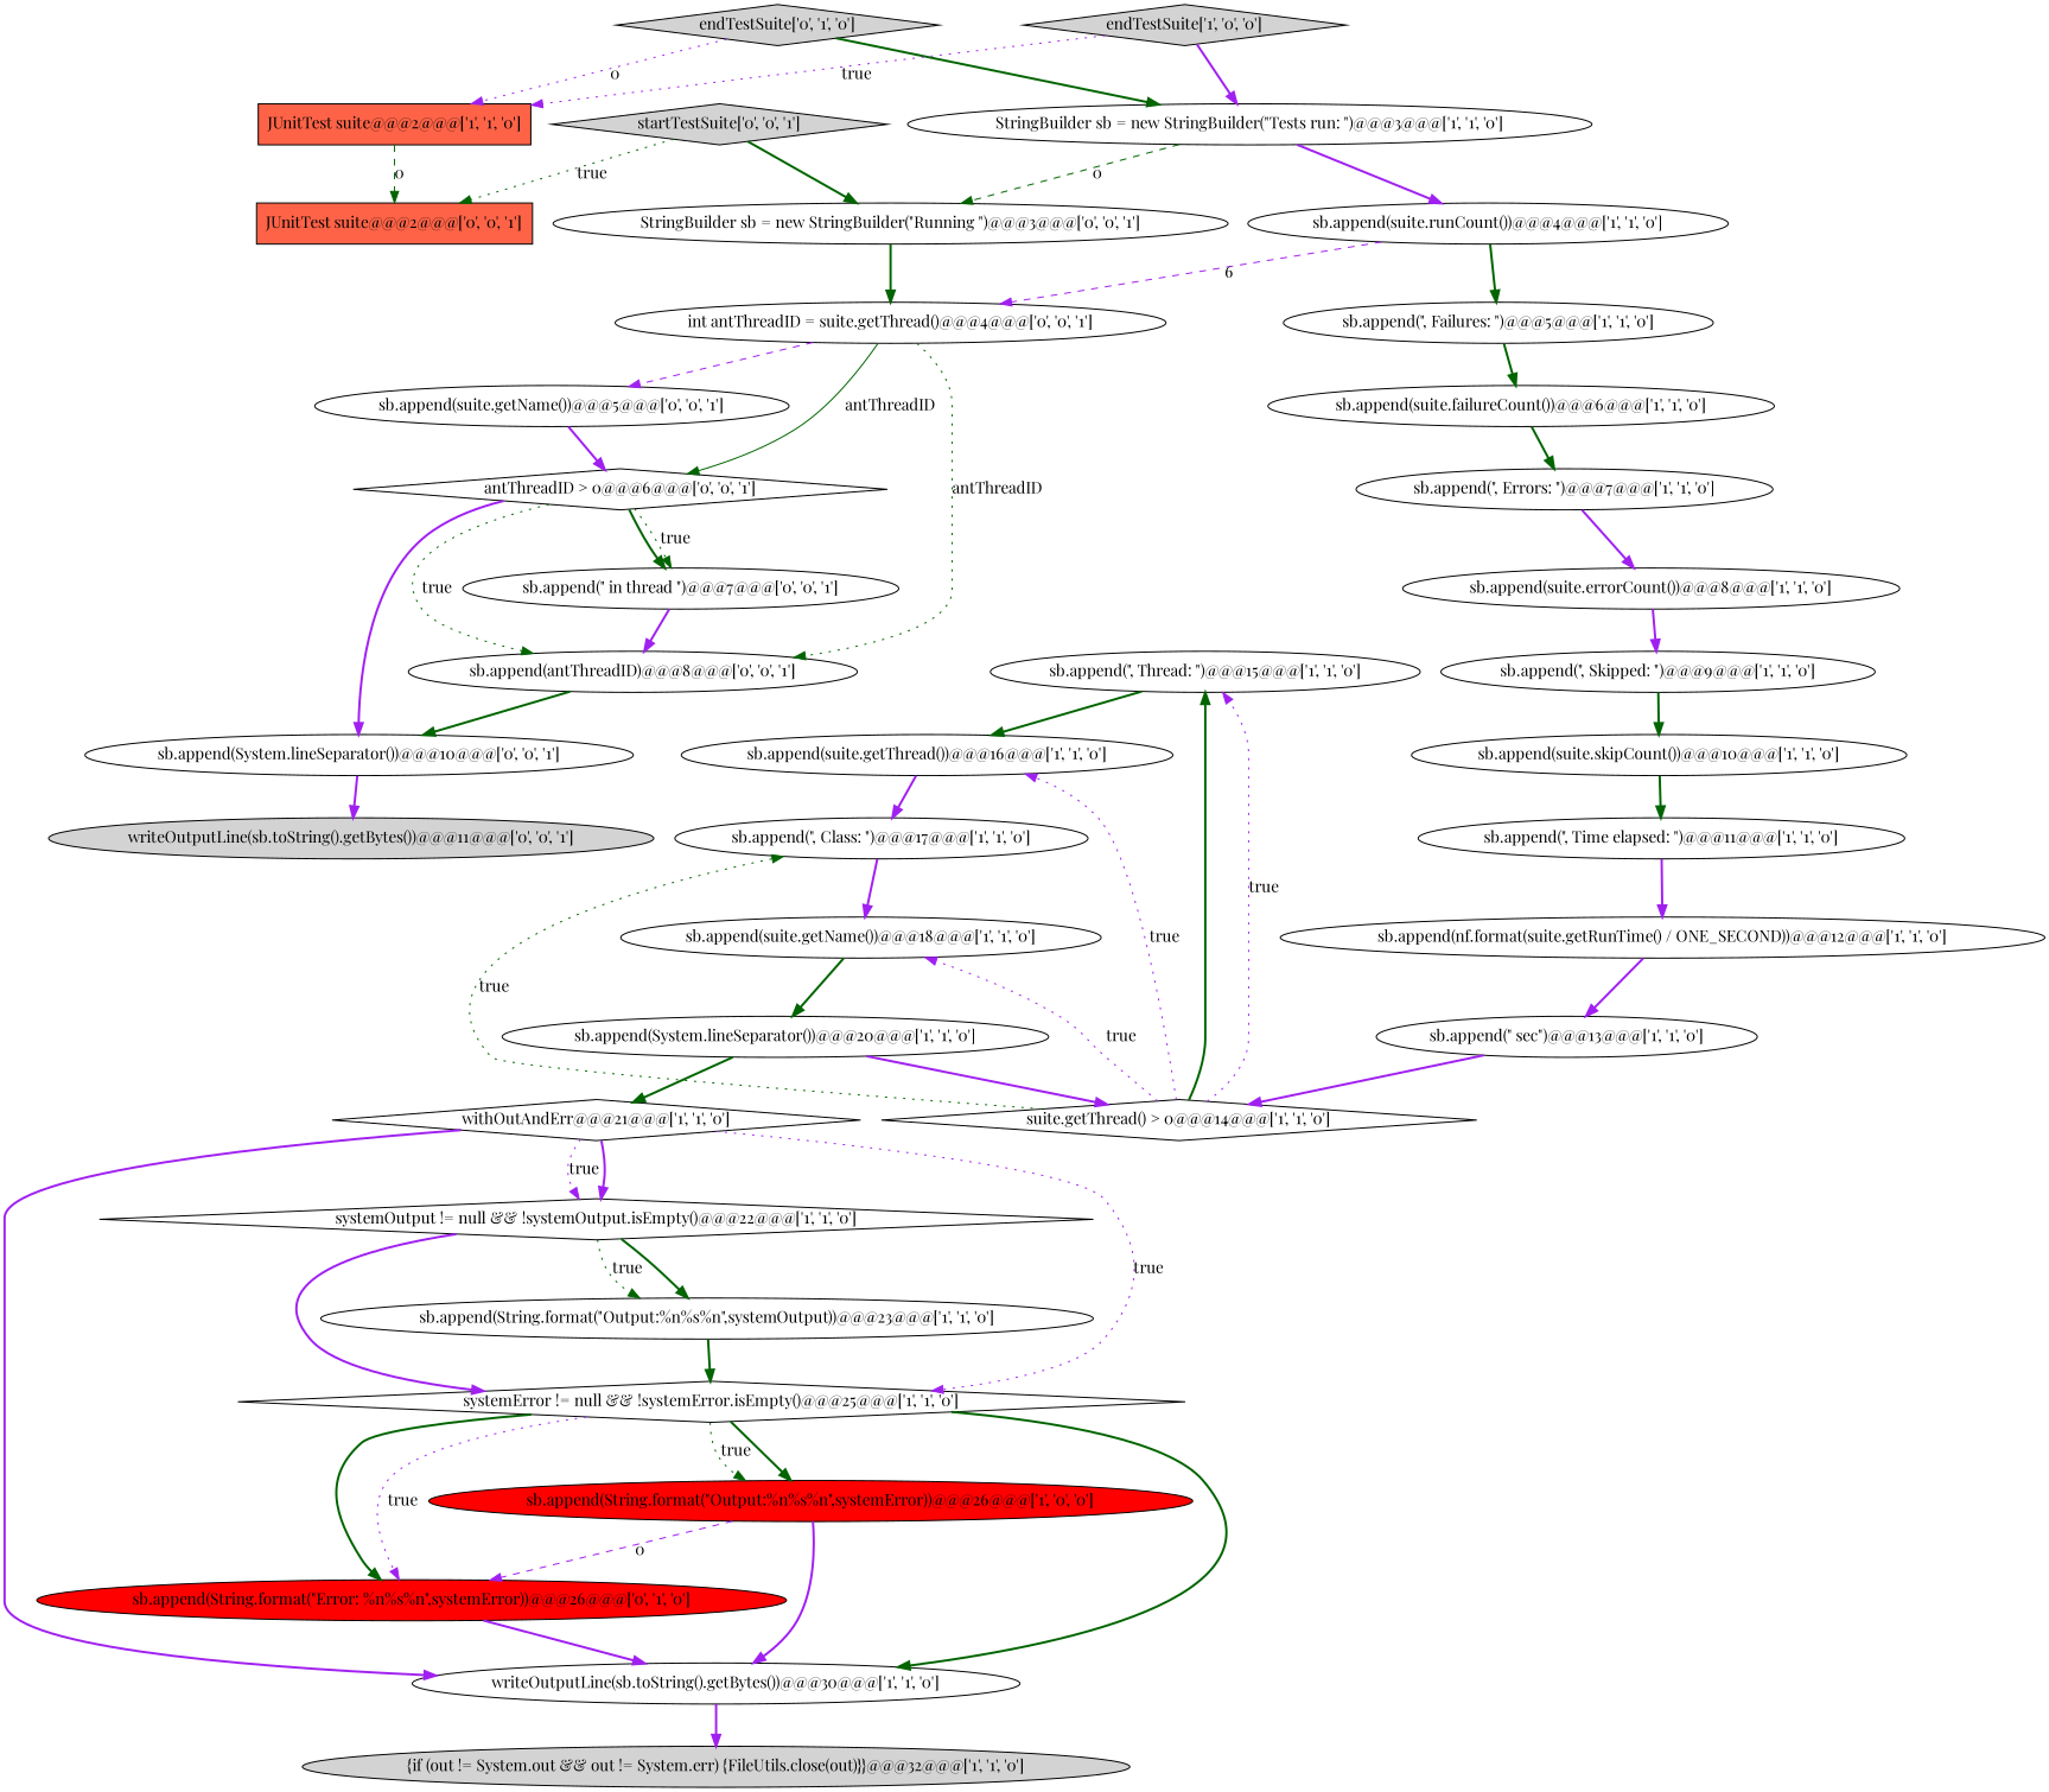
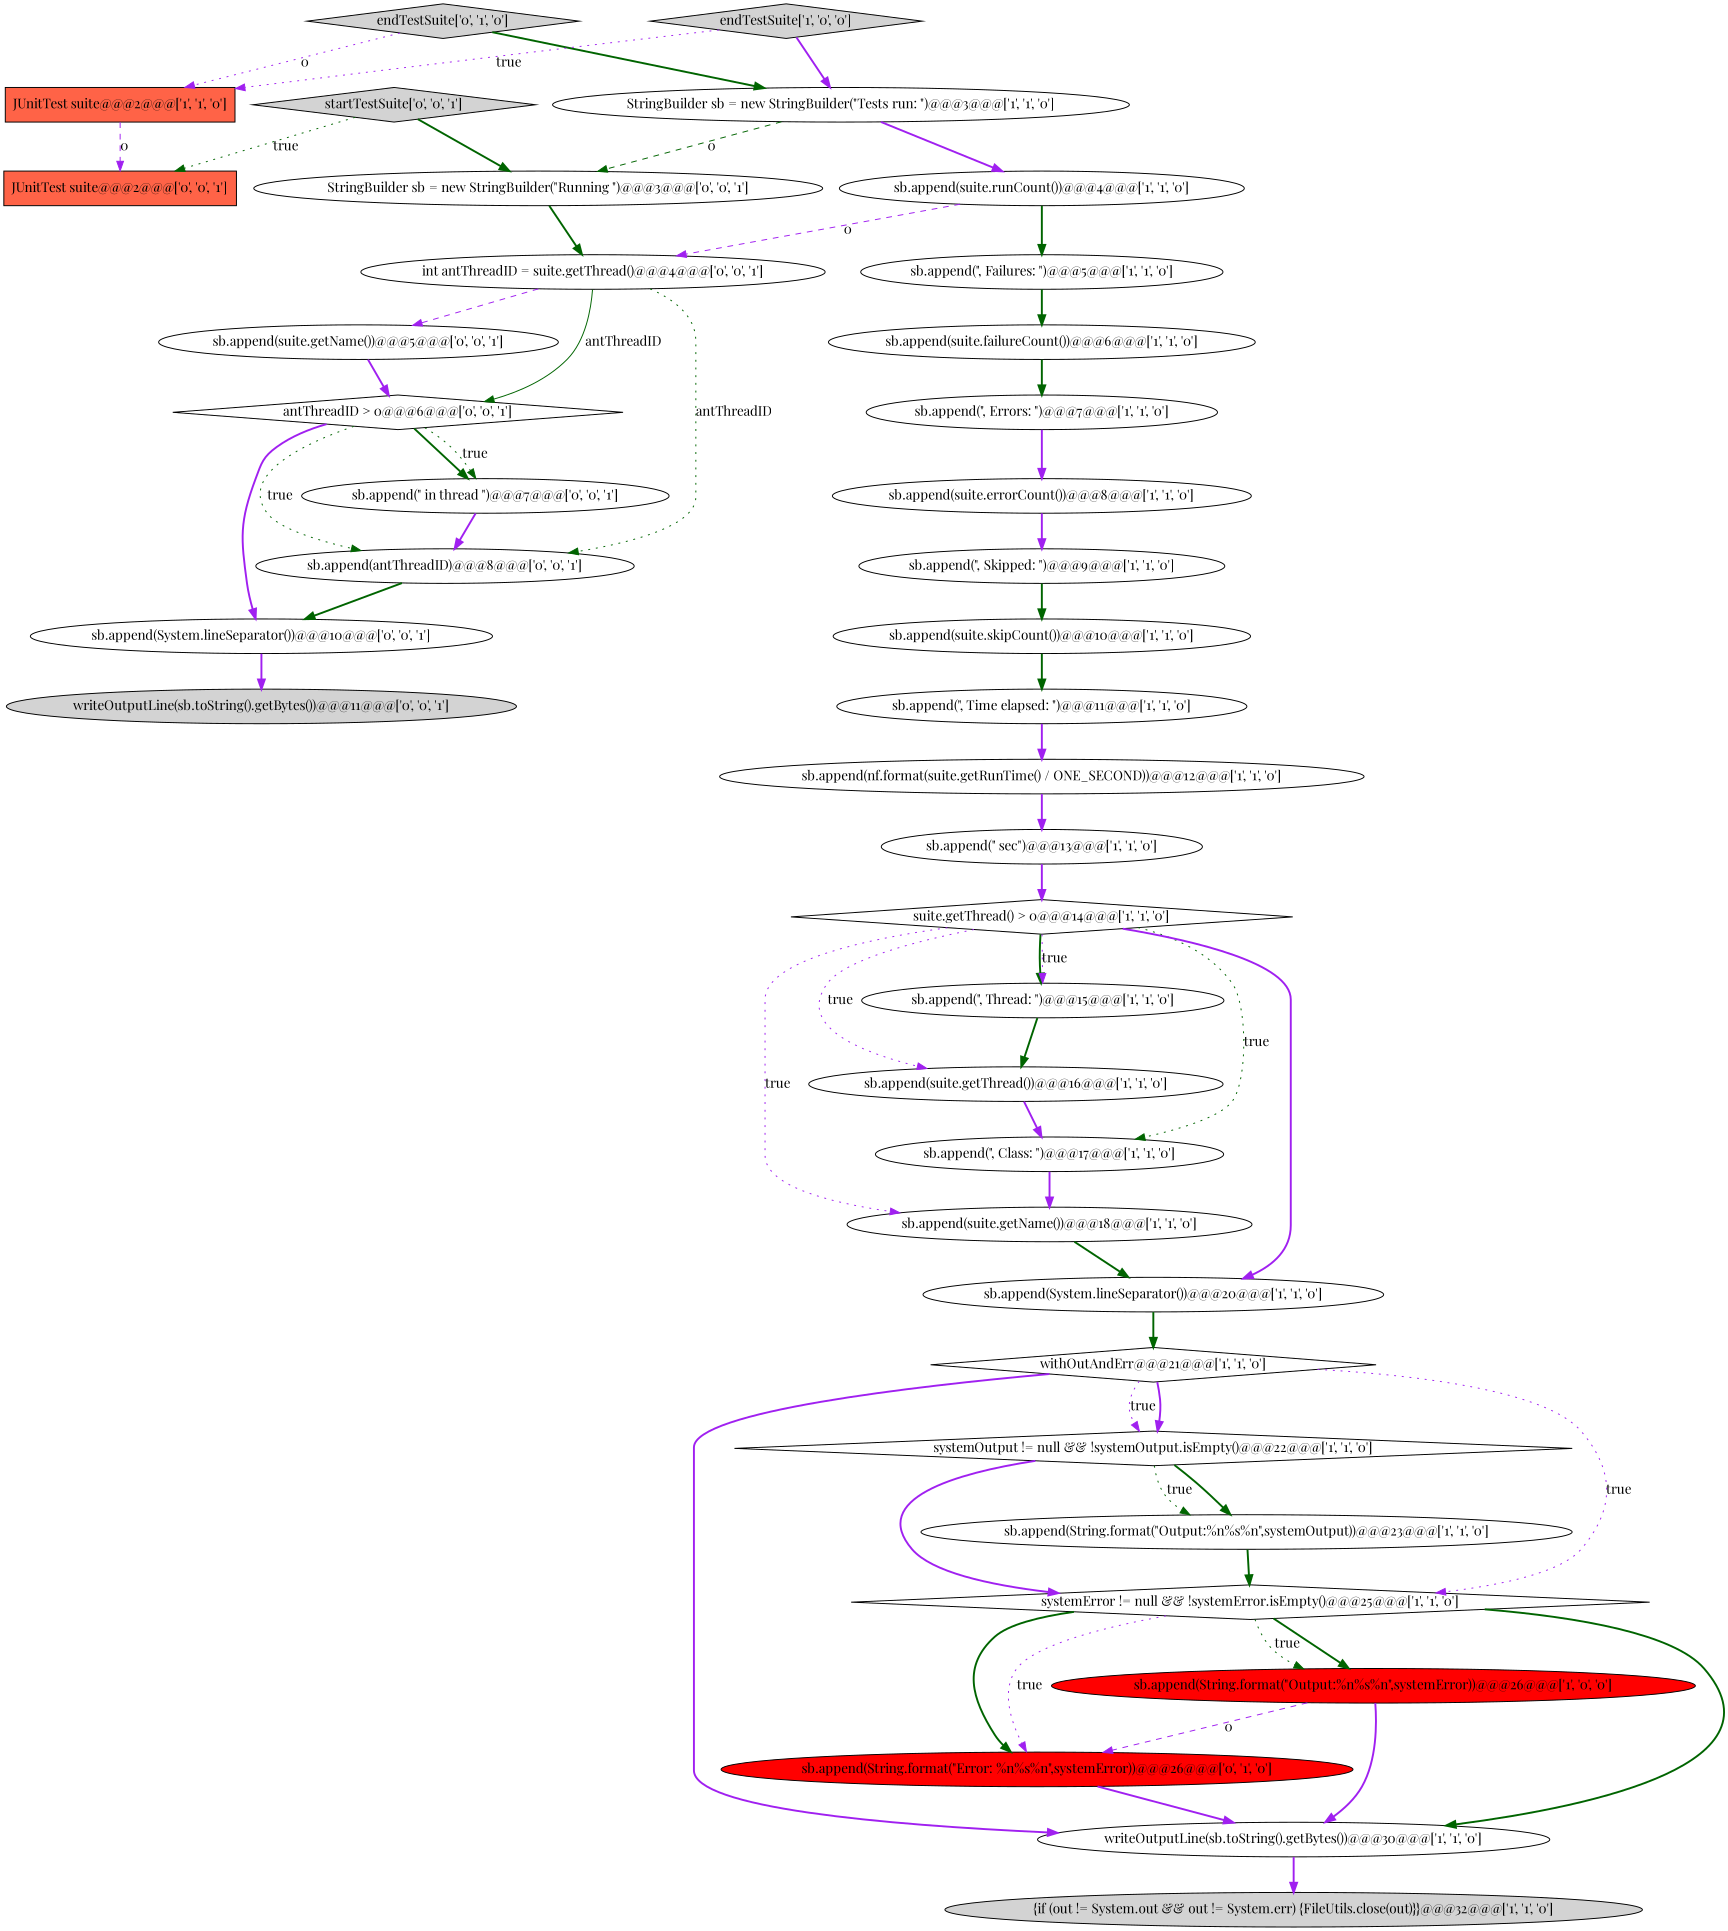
  digraph {
    fontname="Playfair Display"
    node [fillcolor=white fontname="Playfair Display" shape=ellipse style=filled]
    edge [color=purple fontname="Playfair Display" style=bold]
    n1 [label="sb.append(\", Thread: \")@@@15@@@['1', '1', '0']"]
    n2 [label="sb.append(suite.getThread())@@@16@@@['1', '1', '0']"]
    n3 [label="sb.append(\", Class: \")@@@17@@@['1', '1', '0']"]
    n4 [label="sb.append(antThreadID)@@@8@@@['0', '0', '1']"]
    n5 [label="sb.append(System.lineSeparator())@@@10@@@['0', '0', '1']"]
    n6 [fillcolor=lightgray label="writeOutputLine(sb.toString().getBytes())@@@11@@@['0', '0', '1']"]
    n7 [label="sb.append(suite.getName())@@@18@@@['1', '1', '0']"]
    n8 [label="sb.append(System.lineSeparator())@@@20@@@['1', '1', '0']"]
    n9 [label="withOutAndErr@@@21@@@['1', '1', '0']" shape=diamond]
    n10 [fillcolor=red label="sb.append(String.format(\"Output:%n%s%n\",systemError))@@@26@@@['1', '0', '0']"]
    n11 [fillcolor=red label="sb.append(String.format(\"Error: %n%s%n\",systemError))@@@26@@@['0', '1', '0']"]
    n12 [label="writeOutputLine(sb.toString().getBytes())@@@30@@@['1', '1', '0']"]
    n13 [fillcolor=lightgray label="{if (out != System.out && out != System.err) {FileUtils.close(out)}}@@@32@@@['1', '1', '0']"]
    n14 [fillcolor=lightgray label="startTestSuite['0', '0', '1']" shape=diamond]
    n15 [label="StringBuilder sb = new StringBuilder(\"Running \")@@@3@@@['0', '0', '1']"]
    n16 [fillcolor=tomato label="JUnitTest suite@@@2@@@['0', '0', '1']" shape=box]
    n17 [label="int antThreadID = suite.getThread()@@@4@@@['0', '0', '1']"]
    n18 [label="StringBuilder sb = new StringBuilder(\"Tests run: \")@@@3@@@['1', '1', '0']"]
    n19 [label="sb.append(suite.runCount())@@@4@@@['1', '1', '0']"]
    n20 [label="sb.append(\", Failures: \")@@@5@@@['1', '1', '0']"]
    n21 [label="antThreadID > 0@@@6@@@['0', '0', '1']" shape=diamond]
    n22 [label="sb.append(\" in thread \")@@@7@@@['0', '0', '1']"]
    n23 [label="sb.append(suite.getName())@@@5@@@['0', '0', '1']"]
    n24 [label="sb.append(\", Errors: \")@@@7@@@['1', '1', '0']"]
    n25 [label="sb.append(suite.errorCount())@@@8@@@['1', '1', '0']"]
    n26 [label="sb.append(\", Skipped: \")@@@9@@@['1', '1', '0']"]
    n27 [label="sb.append(\" sec\")@@@13@@@['1', '1', '0']"]
    n28 [label="suite.getThread() > 0@@@14@@@['1', '1', '0']" shape=diamond]
    n29 [label="systemError != null && !systemError.isEmpty()@@@25@@@['1', '1', '0']" shape=diamond]
    n30 [label="systemOutput != null && !systemOutput.isEmpty()@@@22@@@['1', '1', '0']" shape=diamond]
    n31 [label="sb.append(String.format(\"Output:%n%s%n\",systemOutput))@@@23@@@['1', '1', '0']"]
    n32 [label="sb.append(nf.format(suite.getRunTime() / ONE_SECOND))@@@12@@@['1', '1', '0']"]
    n33 [label="sb.append(suite.failureCount())@@@6@@@['1', '1', '0']"]
    n34 [label="sb.append(suite.skipCount())@@@10@@@['1', '1', '0']"]
    n35 [label="sb.append(\", Time elapsed: \")@@@11@@@['1', '1', '0']"]
    n36 [fillcolor=lightgray label="endTestSuite['0', '1', '0']" shape=diamond]
    n37 [fillcolor=tomato label="JUnitTest suite@@@2@@@['1', '1', '0']" shape=box]
    n38 [fillcolor=lightgray label="endTestSuite['1', '0', '0']" shape=diamond]
    n1 -> n2 [color=darkgreen]
    n2 -> n3
    n3 -> n7
    n4 -> n5 [color=darkgreen]
    n5 -> n6
    n7 -> n8 [color=darkgreen]
    n8 -> n9 [color=darkgreen]
    n9 -> n12
    n9 -> n29 [label=true style=dotted]
    n9 -> n30
    n9 -> n30 [label=true style=dotted]
    n10 -> n11 [label=0 style=dashed]
    n10 -> n12
    n11 -> n12
    n12 -> n13
    n14 -> n15 [color=darkgreen]
    n14 -> n16 [color=darkgreen label=true style=dotted]
    n15 -> n17 [color=darkgreen]
    n17 -> n4 [color=darkgreen label=antThreadID style=dotted]
    n17 -> n21 [color=darkgreen label=antThreadID style=solid]
    n17 -> n23 [style=dashed]
    n18 -> n15 [color=darkgreen label=0 style=dashed]
    n18 -> n19
-   n19 -> n17 [label=6 style=dashed]
+   n19 -> n17 [label=0 style=dashed]
    n19 -> n20 [color=darkgreen]
    n20 -> n33 [color=darkgreen]
    n21 -> n4 [color=darkgreen label=true style=dotted]
    n21 -> n5
    n21 -> n22 [color=darkgreen]
    n21 -> n22 [color=darkgreen label=true style=dotted]
    n22 -> n4
    n23 -> n21
    n24 -> n25
    n25 -> n26
    n26 -> n34 [color=darkgreen]
    n27 -> n28
    n28 -> n1 [color=darkgreen]
    n28 -> n1 [label=true style=dotted]
    n28 -> n2 [label=true style=dotted]
    n28 -> n3 [color=darkgreen label=true style=dotted]
    n28 -> n7 [label=true style=dotted]
-   n8 -> n28
+   n28 -> n8
    n29 -> n10 [color=darkgreen]
    n29 -> n10 [color=darkgreen label=true style=dotted]
    n29 -> n11 [color=darkgreen]
    n29 -> n11 [label=true style=dotted]
    n29 -> n12 [color=darkgreen]
    n30 -> n29
    n30 -> n31 [color=darkgreen]
    n30 -> n31 [color=darkgreen label=true style=dotted]
    n31 -> n29 [color=darkgreen]
    n32 -> n27
    n33 -> n24 [color=darkgreen]
    n34 -> n35 [color=darkgreen]
    n35 -> n32
    n36 -> n18 [color=darkgreen]
    n36 -> n37 [label=0 style=dotted]
-   n37 -> n16 [color=darkgreen label=0 style=dashed]
+   n37 -> n16 [label=0 style=dashed]
    n38 -> n18
    n38 -> n37 [label=true style=dotted]
  }
